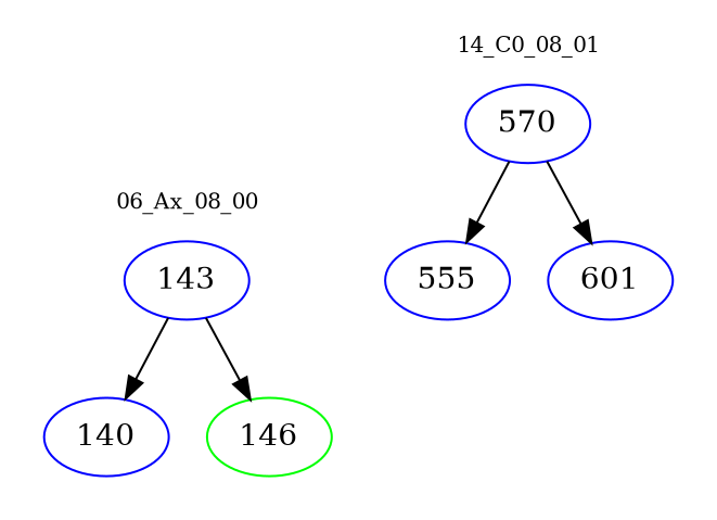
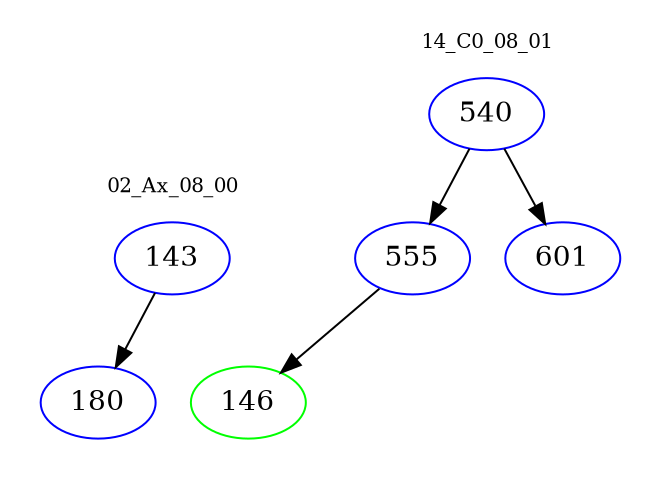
  digraph {
    node [color=blue]
    edge [color=black]
    n1 [label=143]
-   n2 [label=140]
+   n2 [label=180]
    n3 [color=green label=146]
-   n4 [label=570]
+   n4 [label=540]
    n5 [label=555]
    n6 [label=601]
    subgraph cluster_1 {
      color=white
      fontsize=10
-     label="06_Ax_08_00"
+     label="02_Ax_08_00"
      n1
      n2
      n3
    }
    subgraph cluster_2 {
      color=white
      fontsize=10
      label="14_C0_08_01"
      n4
      n5
      n6
    }
    n1 -> n2
-   n1 -> n3
+   n5 -> n3
    n4 -> n5
    n4 -> n6
  }
